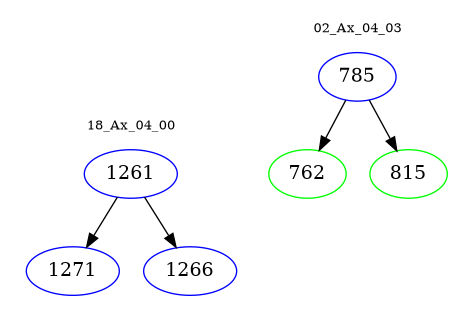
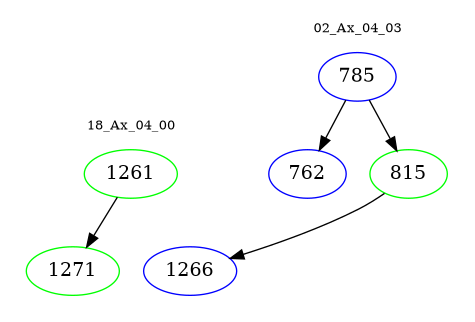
  digraph {
    node [color=green]
    edge [color=black]
-   n1 [label=762]
+   n1 [color=blue label=762]
    n2 [color=blue label=785]
    n3 [label=815]
-   n4 [color=blue label=1261]
+   n4 [label=1261]
    n5 [color=blue label=1266]
-   n6 [color=blue label=1271]
+   n6 [label=1271]
    subgraph cluster_1 {
      color=white
      fontsize=10
      label="02_Ax_04_03"
      n1
      n2
      n3
    }
    subgraph cluster_2 {
      color=white
      fontsize=10
      label="18_Ax_04_00"
      n4
      n5
      n6
    }
    n2 -> n1
    n2 -> n3
-   n4 -> n5
+   n3 -> n5
    n4 -> n6
  }
